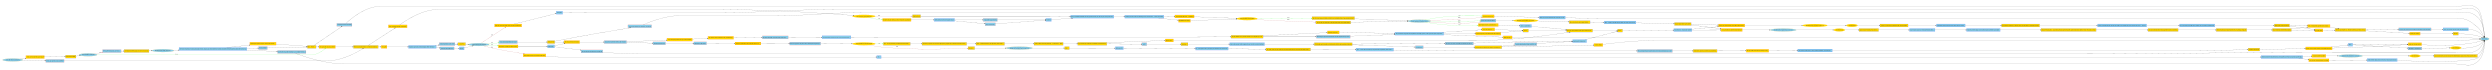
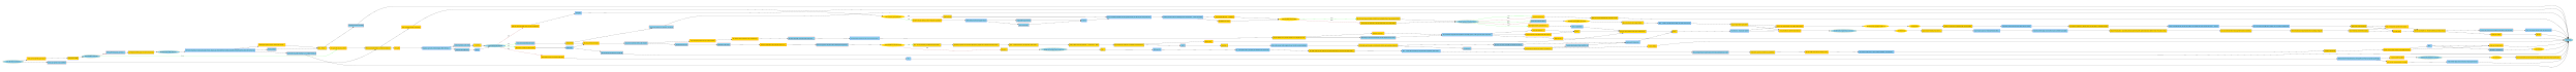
  digraph {
    fontname=Ubuntu
    rankdir=LR
    node [color=blue fillcolor=gold fontname=Ubuntu style=filled shape=box]
    edge [fontname=Ubuntu]
    "ArthurRank3Convo3 begins." [color=orange fillcolor=skyblue shape=""]
    n2 [color=red label="Então, como você veio parar aqui?"]
    n3 [color=red fillcolor=skyblue label="Então, por que se juntou ao BRCI?"]
    n4 [label="Me juntei ao BRCI "]
    n5 [label="Perdi a vontade de servir no exército britânico "]
    n6 [color=orange fillcolor=skyblue label="Check boolean ArthurICR" shape=""]
    n7 [color=red label="Por quê?"]
    n8 [color=red label="Vish, a comida lá é tão ruim assim?"]
    n9 [color=red label="Por que você se juntou a eles?"]
    n10 [color=red fillcolor=skyblue label="BR o quê? Sem açúcar, por favor…"]
    n11 [fillcolor=skyblue label="Digamos que acho a metodologia deles ''ofensiva''…"]
    n12 [color=orange label="Check boolean SquareSpaghetti" shape=""]
    n13 [label="É o Batalhão de Resposta à Crise Internacional "]
    n14 [color=red fillcolor=skyblue label="Nada enigmático você, hein?"]
    n15 [color=red fillcolor=skyblue label="Pode ser mais específico?"]
    n16 [color=red label="Então foi lá que começou a fazer macarrão quadrado?"]
    n17 [label="Haehueahue!"]
    n18 [color=orange fillcolor=skyblue label="Boolean ArthurICR is now true." shape=""]
    n19 [label="É o que há…"]
    n20 [fillcolor=skyblue label="Talvez "]
    n21 [fillcolor=skyblue label="Haehueahue você não esquece disso! "]
    n22 [fillcolor=skyblue label="Bem, comida de batalhão não é lá grandes coisas, mas não foi por isso que caí fora "]
    n23 [fillcolor=skyblue label="De forma resumida, é uma organização neutra, da paz, que, teoricamente, mobiliza unidades militares apenas como último recurso."]
    n24 [color=orange fillcolor=skyblue label="Check boolean ArthurSoldier" shape=""]
    n25 [color=red fillcolor=skyblue label="Hehe não mesmo "]
    n26 [color=red fillcolor=skyblue label="Impossível esquecer haha"]
    n27 [fillcolor=skyblue label="Ainda que umas caem no estômago como uma bomba… o Amir curte hehe"]
    n28 [color=red fillcolor=skyblue label="Teoricamente?"]
    n29 [color=red label="Parece que a parte ''da paz'' não encaixa muito… "]
    n30 [color=red fillcolor=skyblue label="Quem dera eu poder mobilizar sua \"unidade\" militar ;)"]
    n31 [color=red label="Posso abrir o jogo com você, Arthur?"]
    n32 [color=red fillcolor=skyblue label="Estou indo longe demais de novo?"]
    n33 [color=red label="Me parece que isso é um assunto delicado "]
    n34 [color=red label="Bem, se não quiser falar sobre isso, sem problemas "]
    n35 [fillcolor=skyblue label="Tá certo"]
    n36 [color=red label="Kkkkkkkkk bom saber"]
    n37 [color=red label="Uma explosão de sabor… kkkkkkkkk"]
    n38 [label="Hm… Pois é…"]
    "Chat ends." [color=orange fillcolor=skyblue shape=""]
    n40 [fillcolor=skyblue label="Manda ver "]
    n41 [label=Exatamente]
    n42 [fillcolor=skyblue label="É…"]
    n43 [fillcolor=skyblue label="Obrigado."]
    n44 [color=orange label="Check boolean ArthurSoldier" shape=""]
    n45 [color=red fillcolor=skyblue label="Saquei. [Encerrar Conversa]"]
    n46 [color=red label="Não tô querendo te chatear."]
    n47 [color=red fillcolor=skyblue label="Na real, deixa pra lá. [Encerrar Conversa]"]
    n48 [color=red fillcolor=skyblue label="Bem, então deixa pra lá. [Encerrar Conversa]"]
    n49 [fillcolor=skyblue label="Todo mundo tem seus fantasmas, e ninguém curte ficar cutucando suas feridas."]
    n50 [label="Mas diz aí, por que você anda com tanta curiosidade sobre o meu passado militar?"]
    n51 [label="Mas me diz, por que tá tão a fim de saber sobre minha vida militar?"]
    n52 [color=red fillcolor=skyblue label="Só quero te conhecer melhor, de verdade "]
    n53 [color=red label="Eita, foi mal, só queria bater um papo"]
    n54 [color=red label="Só quero saber mais de ti"]
    n55 [color=orange fillcolor=skyblue label="Check boolean ArthurRainCheck" shape=""]
    n56 [color=red label="E faço isso porque dou valor pra nossa amizade "]
    n57 [color=red fillcolor=skyblue label="Me importo com você "]
    n58 [fillcolor=skyblue label="Então melhor perguntar se chove ou não da próxima vez."]
    n59 [color=orange fillcolor=skyblue label="Boolean ArthurSoldier is now true." shape=""]
    n60 [color=red label="Você sabe como é, como me sinto…  "]
    n61 [color=red fillcolor=skyblue label="Queria te conhecer melhor "]
    n62 [color=red label="Só puxando assunto "]
    n63 [color=red label="Mas se essa não é a melhor forma, me desculpa. "]
    n64 [color=red fillcolor=skyblue label="Desculpa se me passei "]
    n65 [color=orange label="+10 Chemistry" shape=""]
    n66 [fillcolor=skyblue label="Certo… tudo bem…"]
    n67 [color=orange label="Boolean ArthurSoldier is now true." shape=""]
-   n68 [fillcolor=skyblue label="Bem, na próxima, pergunta se vai chover ou não."]
+   n68 [label="Bem, na próxima, pergunta se vai chover ou não."]
    n69 [color=red fillcolor=skyblue label="Só queria entender o que te fez ser quem tu é…  "]
    n70 [color=red label="Só queria entender o que te fez ser quem tu é…  "]
    n71 [label="Eu sei, não tô de cara. Só não tô a fim desembuchar agora. Outra hora quem sabe…"]
    n72 [label="Bom, já que quer tanto ficar aqui me aturando…"]
    n73 [label="Não curto muito contar essa história…"]
    n74 [fillcolor=skyblue label="Eu sei que você não fez por mal ou só pra bisbilhotar…"]
    n75 [color=red fillcolor=skyblue label="Não consigo parar de pensar em ti desde que cheguei aqui "]
    n76 [label="Olha…"]
    n77 [fillcolor=skyblue label="Mas… beleza. Você parece ser legal, vou te dar uma chance."]
    n78 [label="Só que desenterrar o passado é mexer num vespeiro pra mim"]
    n79 [color=orange label="Check boolean ArthurRainCheck" shape=""]
    n80 [fillcolor=skyblue label="Tá, vamos lá… O que quer saber?"]
    n81 [label="O que exatamente quer saber?"]
    n82 [color=red label="Entendi, vou parar…"]
    n83 [color=red fillcolor=skyblue label="Não imaginei que essas histórias eram tão complicadas pra você "]
    n84 [label="Hm… foi mal, lembrei que falaríamos mais tarde…"]
    n85 [label="Em mim…"]
    n86 [color=red label="Por que você saiu do exército britânico?"]
    n87 [color=red label="Então, por que escolher uma organização da paz?"]
    n88 [fillcolor=skyblue label="Não, tudo bem. Ninguém tá te impedindo. Pode perguntar, só não garanto que eu responda…"]
    n89 [label="Mas olha, é que não sou muito do tipo que se joga de cara e sai abrindo essas coisas…"]
    n90 [color=orange fillcolor=skyblue label="Boolean ArthurRainCheck is now true." shape=""]
    n91 [color=orange fillcolor=skyblue label="Boolean ArthurQuitArmy is now true." shape=""]
    n92 [color=orange label="Boolean ArthurJoinICR is now true." shape=""]
    n93 [color=red label="Posso ser paciente ^_^"]
    n94 [color=red label="Se preocupa não, tem teimosia de sobra aqui :P"]
    n95 [color=red label="Deixa pra lá >:("]
    n96 [label="Tipo… relacionamentos, meu passado, essas coisas…"]
    n97 [label="Vish…"]
    n98 [color=orange label="+20 Chemistry" shape=""]
    n99 [color=orange label="+20 Chemistry" shape=""]
    n100 [label="Eu sei…"]
    n101 [label="Então, melhor você ter paciência… ou teimosia… hehe"]
    n102 [fillcolor=skyblue label="Nem percebi."]
    n103 [label="Quando você se alista, é pra servir…"]
    n104 [label="Pra entrar no exército, sempre existe uma motivação "]
    n105 [label="Algo me diz que você tem uma dessas características :P"]
    n106 [fillcolor=skyblue label="É… isso explica bem o porquê quer saber tanto da minha vida "]
    n107 [fillcolor=skyblue label="ao príncipe, ao país, à irmandade do batalhão…"]
    n108 [fillcolor=skyblue label="Tem gente que entra porque não têm mais pra onde ir "]
    n109 [color=red fillcolor=skyblue label="Será?..."]
    n110 [color=red label="Quem sabe…"]
    n111 [label="Mas olha, é que não sou muito do tipo que se joga de cara e sai abrindo essas coisas…"]
    n112 [fillcolor=skyblue label="mas em primeiro lugar aos inocentes que você deveria proteger "]
    n113 [label="Uns pensam na glória ou poder, outros pra alimentar a vontade de matar"]
    n114 [label="Veremos…"]
    n115 [fillcolor=skyblue label="Tipo… meus relacionamentos, meu passado complicado, essas coisas…"]
    n116 [label="Só que é engraçado… quando as pessoas ganham poder, quanto mais alto sobem, menor fica todo o resto "]
    n117 [fillcolor=skyblue label="E tem os bobalhões que vão pela honradez, pra proteger os outros. Querer ser herói… Tipo eu."]
    n118 [fillcolor=skyblue label="Mas se não quiser mofar esperando por mim, tá tudo bem também"]
    n119 [color=red fillcolor=skyblue label="Nunca imaginei que essas histórias eram tão complicadas pra você "]
    n120 [label="Os outros deixam de ser vistos gente e viram só números."]
    n121 [fillcolor=skyblue label="Por isso achei que o BRCI seria melhor que as Forças Armadas Reais"]
    n122 [label="O Sol sabe que não seria a primeira nem a última vez que me aconteceria"]
    n123 [label="Tudo bem, todo mundo tem seus problemas."]
    n124 [label="Meras estatísticas insignificantes em um pedaço de papel "]
    n125 [label="Mas é tudo a mesma merda"]
    n126 [color=red fillcolor=skyblue label="Como assim?"]
    n127 [color=red fillcolor=skyblue label="Nem teria por que, você está tão acessível e falante…"]
    n128 [color=red label="Eu sei, ainda assim me sinto mal por isso :("]
    n129 [fillcolor=skyblue label="Tá tranquilo. Uma hora ou outra a gente chega lá, mas hoje não…"]
    n130 [label="Falamos mais tarde?"]
    n131 [label="Isso me deixou realmente anojado."]
    n132 [color=red label="E o que mais?"]
    n133 [color=red label="Vish, e me parece que tem mais coisa aí…"]
    n134 [label="É exatamente o que você entendeu, literalmente…"]
    n135 [fillcolor=skyblue label="Agora você tá sacando…"]
    n136 [color=red label="Sobre o quê, a parte militar ou que gosto de você?"]
    n137 [label="Tá bom, por hoje é só… Tô sóbrio demais pra falar o resto."]
    n138 [color=red label="Tá bom, então."]
    n139 [color=red fillcolor=skyblue label="Tu gosta mesmo de se fazer de difícil, né?"]
    n140 [fillcolor=skyblue label="Sim…"]
    n141 [color=red label="Hoje vou ter que passar."]
    n142 [color=red label="Valeu por se abrir!"]
    n143 [color=red fillcolor=skyblue label="Entendi. Na próxima vez eu pago uma gelada então kkkkkkkkk"]
    n144 [color=red fillcolor=skyblue label="Kkkkkkkk tá, até depois :)"]
    n145 [label="De boa."]
    n146 [fillcolor=skyblue label="Opa, nunca diga não para uma ceva grátis hehe"]
    n147 [color=orange label="+20 Chemistry" shape=""]
    "ArthurRank3Convo3 begins." -> n2
    "ArthurRank3Convo3 begins." -> n3
    n2 -> n4
    n3 -> n5
    n4 -> n6
    n5 -> n7
    n5 -> n8
    n6 -> n9 [color=green label=true]
    n6 -> n10 [color=brown label=false]
    n7 -> n11
    n8 -> n12
    n9 -> n5
    n10 -> n13
    n11 -> n14
    n11 -> n15
    n12 -> n16 [color=green label=true]
    n12 -> n17 [color=brown label=false]
    n13 -> n18
    n14 -> n19
    n15 -> n20
    n16 -> n21
    n17 -> n22
    n18 -> n23
    n19 -> n24
    n20 -> n24
    n21 -> n25
    n21 -> n26
    n22 -> n27
    n23 -> n28
    n23 -> n29
    n23 -> n30
    n24 -> n31 [color=green label=true]
    n24 -> n32 [color=green label=true]
    n24 -> n33 [color=brown label=false]
    n24 -> n34 [color=brown label=false]
    n25 -> n35
    n26 -> n35
    n27 -> n36
    n27 -> n37
    n28 -> n38
    n29 -> n38
    n30 -> "Chat ends."
    n31 -> n40
    n32 -> n41
    n33 -> n42
    n34 -> n43
    n35 -> n22
    n36 -> n44
    n37 -> n44
    n38 -> n9
    n38 -> n45
    n40 -> n46
    n40 -> n47
    n41 -> n46
    n41 -> n48
    n42 -> n49
    n43 -> "Chat ends."
    n44 -> n50 [color=green label=true]
    n44 -> n51 [color=brown label=false]
    n45 -> "Chat ends."
    n46 -> n52
    n47 -> "Chat ends."
    n48 -> "Chat ends."
    n49 -> n53
    n49 -> n54
    n50 -> n55
    n51 -> n55
    n52 -> n56
    n52 -> n57
    n53 -> n58
    n54 -> n59
    n55 -> n60 [color=green label=true]
    n55 -> n61 [color=green label=true]
    n55 -> n61 [color=brown label=false]
    n55 -> n62 [color=green label=true]
    n55 -> n62 [color=brown label=false]
    n56 -> n63
    n57 -> n64
    n58 -> "Chat ends."
    n59 -> n65
    n60 -> n66
    n61 -> n67
    n62 -> n68
    n63 -> n69
    n64 -> n70
    n65 -> n71
    n66 -> n72
    n67 -> n73
    n68 -> "Chat ends."
    n69 -> n74
    n70 -> n75
    n71 -> "Chat ends."
    n72 -> n76
    n73 -> n77
    n74 -> n78
    n75 -> n79
    n76 -> n80
    n77 -> n81
    n78 -> n82
    n78 -> n83
    n79 -> n84 [color=green label=true]
    n79 -> n85 [color=brown label=false]
    n80 -> n86
    n80 -> n87
    n81 -> n86
    n81 -> n87
    n82 -> n88
    n83 -> n88
    n84 -> n89
    n85 -> n90
    n86 -> n91
    n87 -> n92
    n88 -> n93
    n88 -> n94
    n88 -> n95
    n89 -> n96
    n90 -> n97
    n91 -> n98
    n92 -> n99
    n93 -> n100
    n94 -> n100
    n95 -> "Chat ends."
    n96 -> n101
    n97 -> n102
    n98 -> n103
    n99 -> n104
    n100 -> n72
    n101 -> n105
    n102 -> n106
    n103 -> n107
    n104 -> n108
    n105 -> n109
    n105 -> n110
    n106 -> n111
    n107 -> n112
    n108 -> n113
    n109 -> n114
    n110 -> n72
    n111 -> n115
    n112 -> n116
    n113 -> n117
    n114 -> n118
    n115 -> n119
    n116 -> n120
    n117 -> n121
    n118 -> n122
    n119 -> n123
    n120 -> n124
    n121 -> n125
    n122 -> n126
    n122 -> n127
    n123 -> n128
    n124 -> n131
    n125 -> n132
    n125 -> n133
    n126 -> n134
    n127 -> n135
    n128 -> n129
    n129 -> n130
    n130 -> n136
    n131 -> n132
    n131 -> n133
    n132 -> n137
    n133 -> n137
    n134 -> n138
    n134 -> n139
    n135 -> n76
    n136 -> n140
    n136 -> n141
    n137 -> n142
    n137 -> n143
    n138 -> "Chat ends."
    n139 -> n135
    n140 -> n141
    n140 -> n144
    n141 -> "Chat ends."
    n142 -> n145
    n143 -> n146
    n144 -> n147
    n145 -> "Chat ends."
    n146 -> "Chat ends."
    n147 -> "Chat ends."
  }
